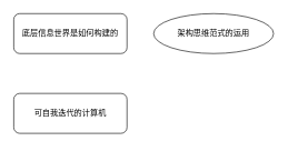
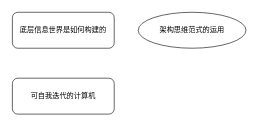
  <mxCell id="0" />
  <mxCell id="1" parent="0" />
  <mxCell id="2" value="底层信息世界是如何构建的" style="rounded=1;whiteSpace=wrap;html=1;" parent="1" vertex="1"><mxGeometry x="20" y="20" width="170" height="60" as="geometry" /></mxCell>
  <mxCell id="3" value="架构思维范式的运用" style="ellipse;whiteSpace=wrap;html=1;" parent="1" vertex="1"><mxGeometry x="230" y="20" width="180" height="60" as="geometry" /></mxCell>
- <mxCell id="4" value="可自我迭代的计算机" style="rounded=1;whiteSpace=wrap;html=1;" parent="1" vertex="1"><mxGeometry x="20" y="140" width="170" height="60" as="geometry" /></mxCell>
+ <mxCell id="4" value="可自我迭代的计算机" style="rounded=1;whiteSpace=wrap;html=1;" parent="1" vertex="1"><mxGeometry x="20" y="130" width="170" height="60" as="geometry" /></mxCell>
